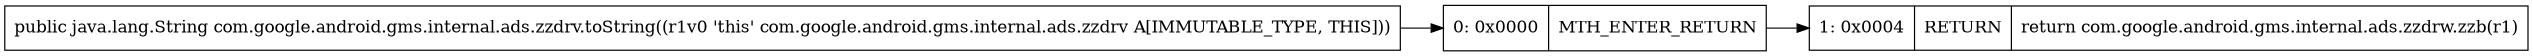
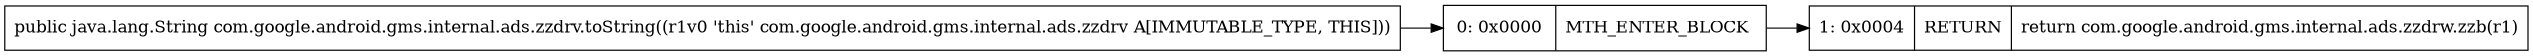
  digraph {
    rankdir=LR
    node [shape=record]
-   n1 [label="{0\:\ 0x0000|MTH_ENTER_RETURN\l}"]
+   n1 [label="{0\:\ 0x0000|MTH_ENTER_BLOCK\l}"]
    n2 [label="{1\:\ 0x0004|RETURN\l|return com.google.android.gms.internal.ads.zzdrw.zzb(r1)\l}"]
    n3 [label="{public java.lang.String com.google.android.gms.internal.ads.zzdrv.toString((r1v0 'this' com.google.android.gms.internal.ads.zzdrv A[IMMUTABLE_TYPE, THIS])) }"]
    n1 -> n2
    n3 -> n1
  }
